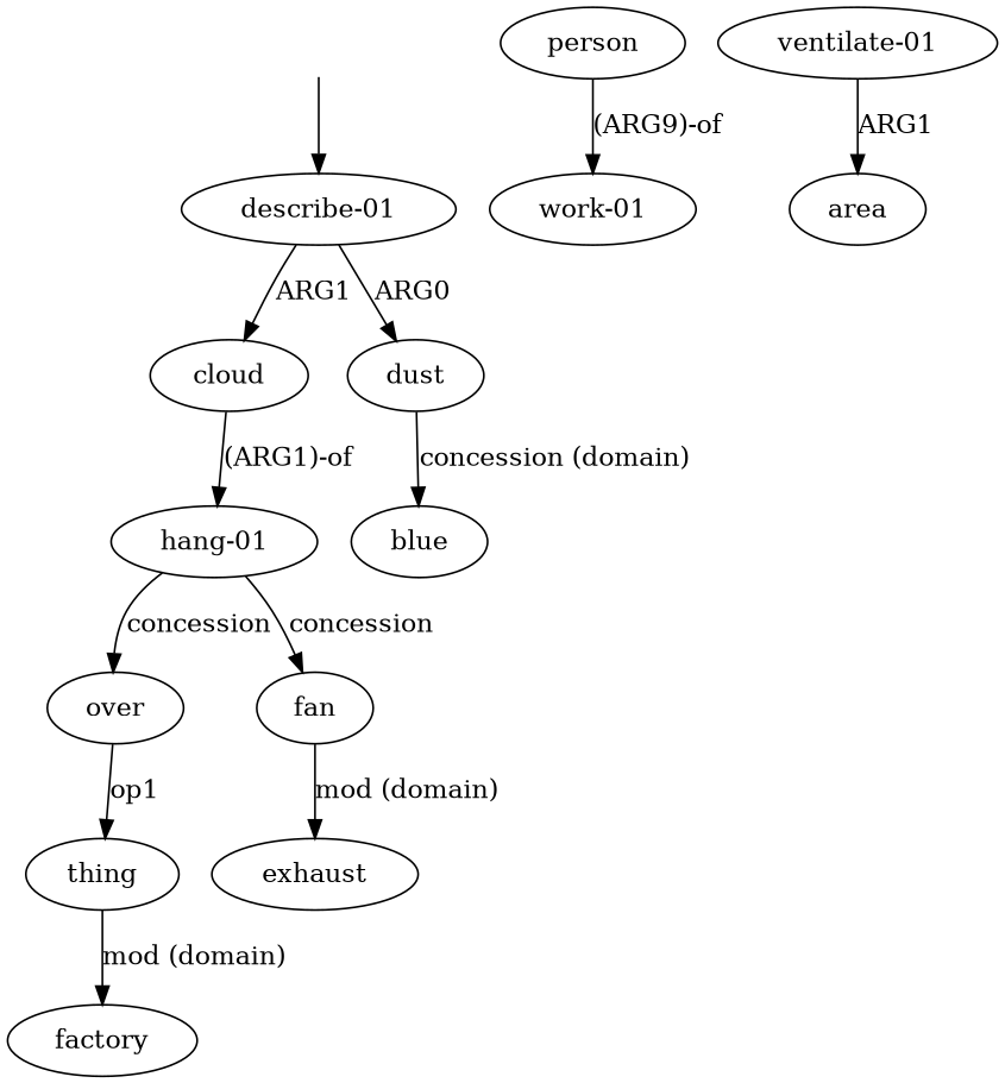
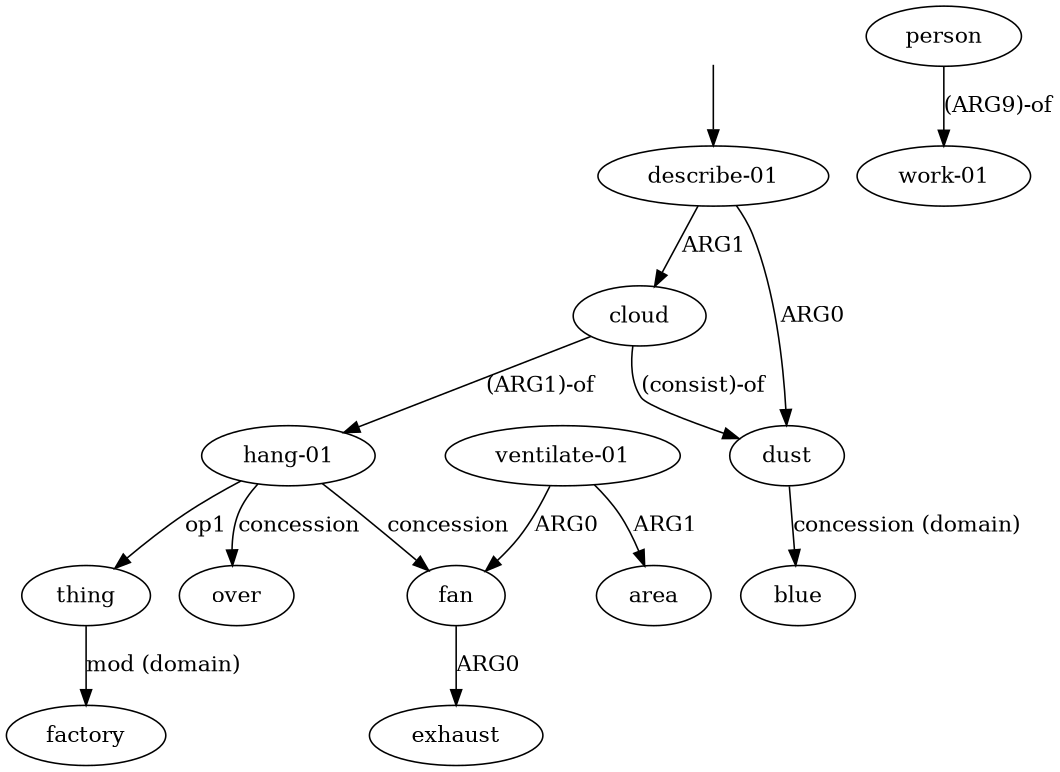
  digraph {
    top [style=invis]
    n2 [label=<<table align="center" border="0" cellspacing="0"><tr><td colspan="2">describe-01</td></tr></table>>]
    n3 [label=<<table align="center" border="0" cellspacing="0"><tr><td colspan="2">cloud</td></tr></table>>]
    n4 [label=<<table align="center" border="0" cellspacing="0"><tr><td colspan="2">dust</td></tr></table>>]
    n5 [label=<<table align="center" border="0" cellspacing="0"><tr><td colspan="2">person</td></tr></table>>]
    n6 [label=<<table align="center" border="0" cellspacing="0"><tr><td colspan="2">work-01</td></tr></table>>]
    n7 [label=<<table align="center" border="0" cellspacing="0"><tr><td colspan="2">hang-01</td></tr></table>>]
    n8 [label=<<table align="center" border="0" cellspacing="0"><tr><td colspan="2">blue</td></tr></table>>]
    n9 [label=<<table align="center" border="0" cellspacing="0"><tr><td colspan="2">over</td></tr></table>>]
    n10 [label=<<table align="center" border="0" cellspacing="0"><tr><td colspan="2">fan</td></tr></table>>]
    n11 [label=<<table align="center" border="0" cellspacing="0"><tr><td colspan="2">thing</td></tr></table>>]
    n12 [label=<<table align="center" border="0" cellspacing="0"><tr><td colspan="2">ventilate-01</td></tr></table>>]
    n13 [label=<<table align="center" border="0" cellspacing="0"><tr><td colspan="2">area</td></tr></table>>]
    n14 [label=<<table align="center" border="0" cellspacing="0"><tr><td colspan="2">factory</td></tr></table>>]
    n15 [label=<<table align="center" border="0" cellspacing="0"><tr><td colspan="2">exhaust</td></tr></table>>]
    top -> n2
    n2 -> n3 [label=ARG1]
    n2 -> n4 [label=ARG0]
+   n3 -> n4 [label="(consist)-of"]
    n3 -> n7 [label="(ARG1)-of"]
    n4 -> n8 [label="concession (domain)"]
    n5 -> n6 [label="(ARG9)-of"]
    n7 -> n9 [label=concession]
    n7 -> n10 [label=concession]
-   n9 -> n11 [label=op1]
-   n10 -> n15 [label="mod (domain)"]
+   n7 -> n11 [label=op1]
+   n10 -> n15 [label=ARG0]
    n11 -> n14 [label="mod (domain)"]
+   n12 -> n10 [label=ARG0]
    n12 -> n13 [label=ARG1]
  }
